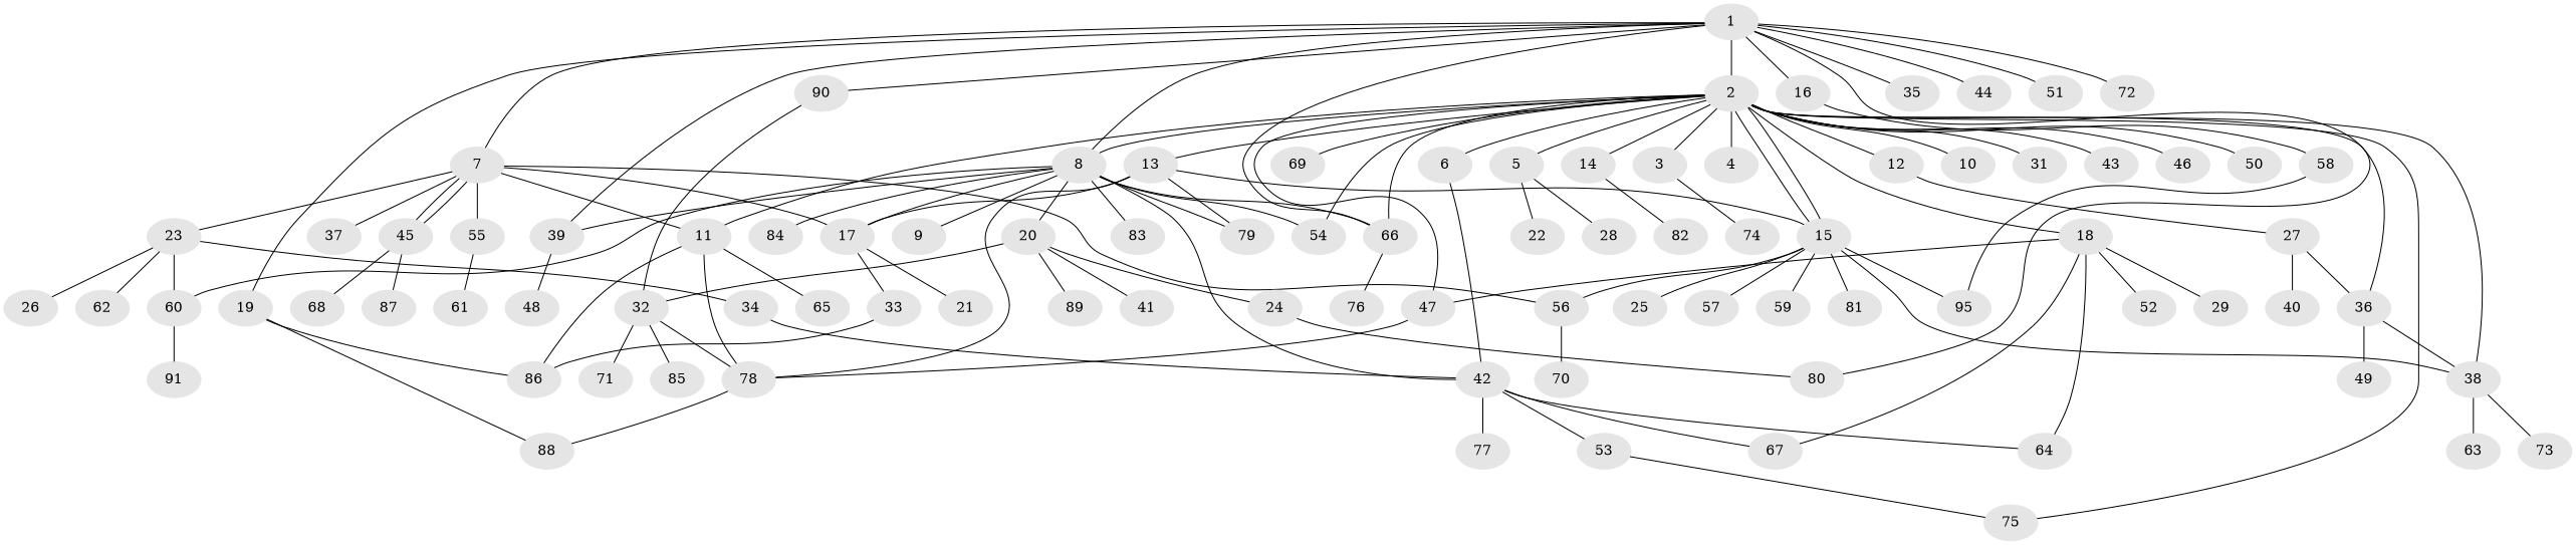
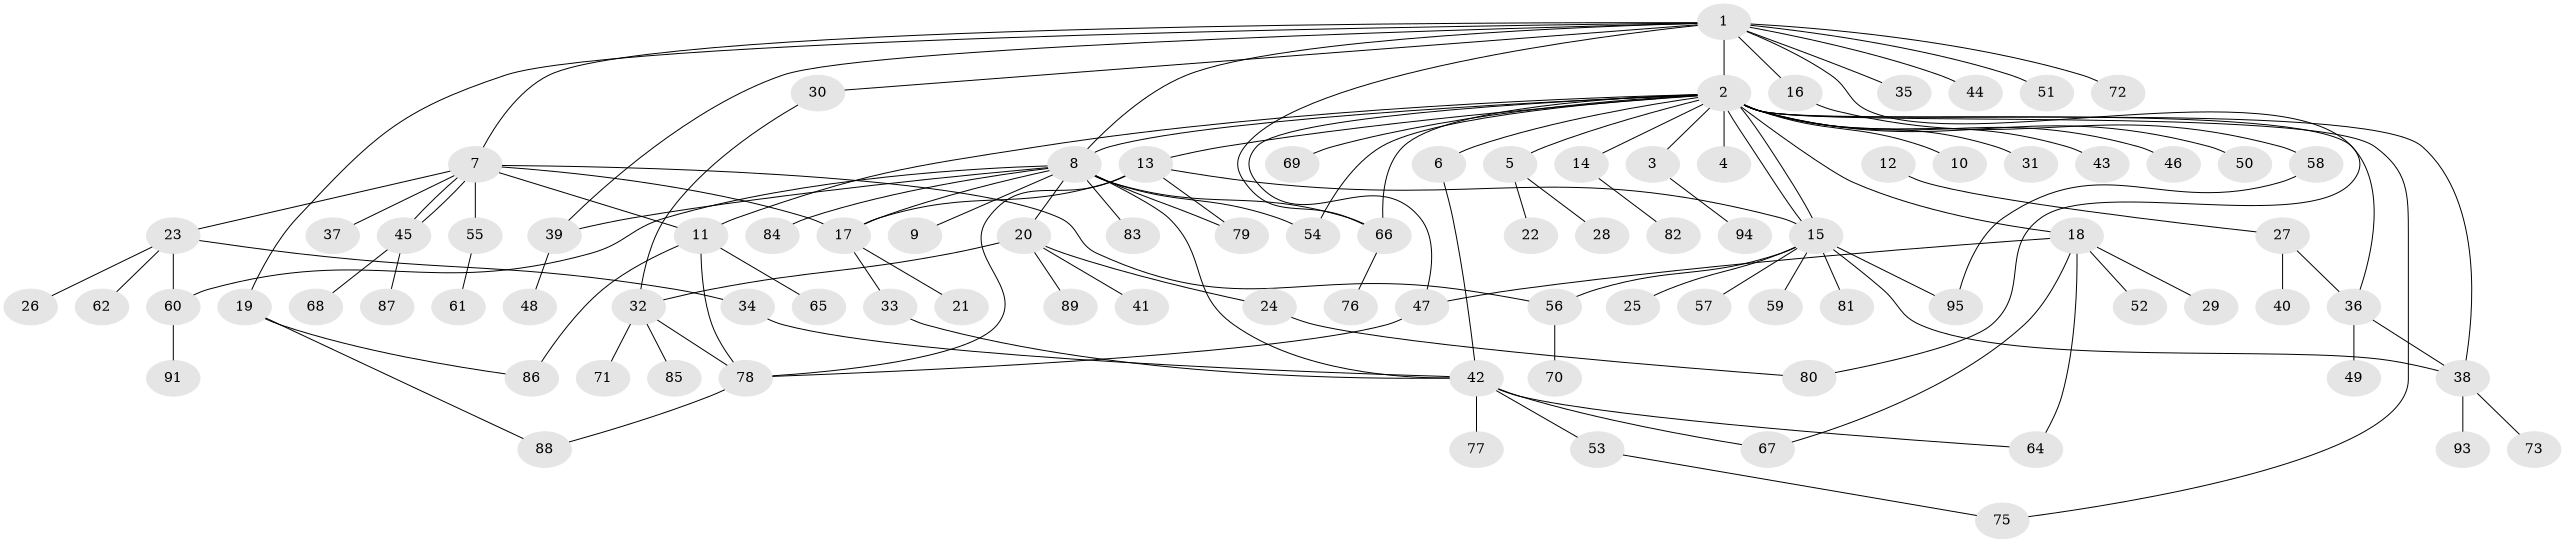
  graph {
    node [color=gray90 style=filled]
    1
    2
    7
    8
    16
    19
-   30 [label=90]
+   30
    35
    39
    44
    51
    66
    72
    80
    3
    4
    5
    6
    10
    11
    12
    13
    14
    15
    18
    31
    36
    38
    43
    46
    47
    50
    54
    69
    75
    17
    23
    37
    45
    55
    56
    42
    9
    20
    60
    79
    83
    84
    58
    88
    86
    32
    48
    76
-   74
+   74 [label=94]
    22
    28
    65
    78
    27
    82
    25
    57
    59
    81
    n66 [label=95]
    29
    52
    64
    67
    49
-   63
+   63 [label=93]
    73
    53
    77
    21
    33
    26
    34
    62
    68
    87
    61
    70
    24
    41
    89
    91
    40
    71
    85
    1 -- 2
    1 -- 7
    1 -- 8
    1 -- 16
    1 -- 19
    1 -- 30
    1 -- 35
    1 -- 39
    1 -- 44
    1 -- 51
    1 -- 66
    1 -- 72
    1 -- 80
    2 -- 8
    2 -- 66
    2 -- 3
    2 -- 4
    2 -- 5
    2 -- 6
    2 -- 10
    2 -- 11
-   2 -- 12
    2 -- 13
    2 -- 14
    2 -- 15
    2 -- 15
    2 -- 18
    2 -- 31
    2 -- 36
    2 -- 38
    2 -- 43
    2 -- 46
    2 -- 47
    2 -- 50
    2 -- 54
    2 -- 69
    2 -- 75
    7 -- 11
    7 -- 17
    7 -- 23
    7 -- 37
    7 -- 45
    7 -- 45
    7 -- 55
    7 -- 56
    8 -- 39
    8 -- 66
    8 -- 54
    8 -- 17
    8 -- 42
    8 -- 9
    8 -- 20
    8 -- 60
    8 -- 79
    8 -- 83
    8 -- 84
    16 -- 58
    19 -- 88
    19 -- 86
    30 -- 32
    39 -- 48
    66 -- 76
    3 -- 74
    5 -- 22
    5 -- 28
    6 -- 42
    11 -- 86
    11 -- 65
    11 -- 78
    12 -- 27
    13 -- 15
    13 -- 17
    13 -- 79
    13 -- 78
    14 -- 82
    15 -- 38
    15 -- 56
    15 -- 25
    15 -- 57
    15 -- 59
    15 -- 81
    15 -- n66
    18 -- 47
    18 -- 29
    18 -- 52
    18 -- 64
    18 -- 67
    36 -- 38
    36 -- 49
    38 -- 63
    38 -- 73
    47 -- 78
    17 -- 21
    17 -- 33
    23 -- 60
    23 -- 26
    23 -- 34
    23 -- 62
    45 -- 68
    45 -- 87
    55 -- 61
    56 -- 70
    42 -- 64
    42 -- 67
    42 -- 53
    42 -- 77
    20 -- 32
    20 -- 24
    20 -- 41
    20 -- 89
    60 -- 91
    58 -- n66
    32 -- 78
    32 -- 71
    32 -- 85
    78 -- 88
    27 -- 36
    27 -- 40
    53 -- 75
-   33 -- 86
+   33 -- 42
    34 -- 42
    24 -- 80
  }
